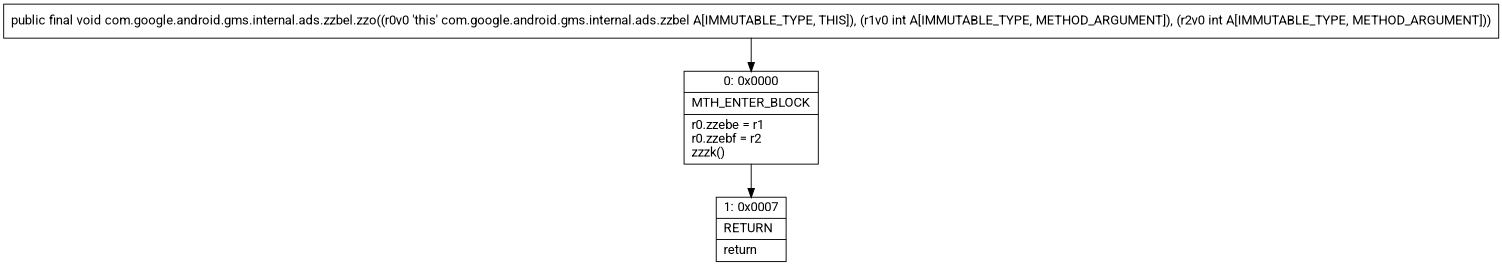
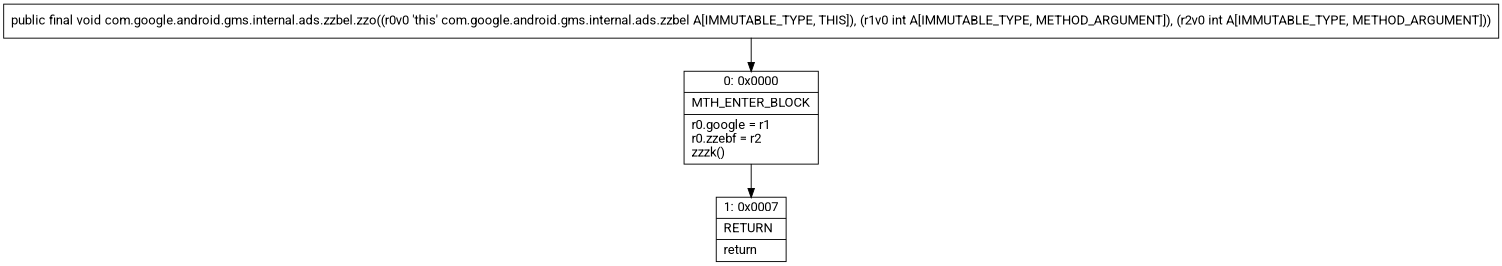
  digraph {
    fontname=Roboto
    node [shape=record fontname=Roboto]
    edge [fontname=Roboto]
-   n1 [label="{0\:\ 0x0000|MTH_ENTER_BLOCK\l|r0.zzebe = r1\lr0.zzebf = r2\lzzzk()\l}"]
+   n1 [label="{0\:\ 0x0000|MTH_ENTER_BLOCK\l|r0.google = r1\lr0.zzebf = r2\lzzzk()\l}"]
    n2 [label="{1\:\ 0x0007|RETURN\l|return\l}"]
    n3 [label="{public final void com.google.android.gms.internal.ads.zzbel.zzo((r0v0 'this' com.google.android.gms.internal.ads.zzbel A[IMMUTABLE_TYPE, THIS]), (r1v0 int A[IMMUTABLE_TYPE, METHOD_ARGUMENT]), (r2v0 int A[IMMUTABLE_TYPE, METHOD_ARGUMENT])) }"]
    n1 -> n2
    n3 -> n1
  }
